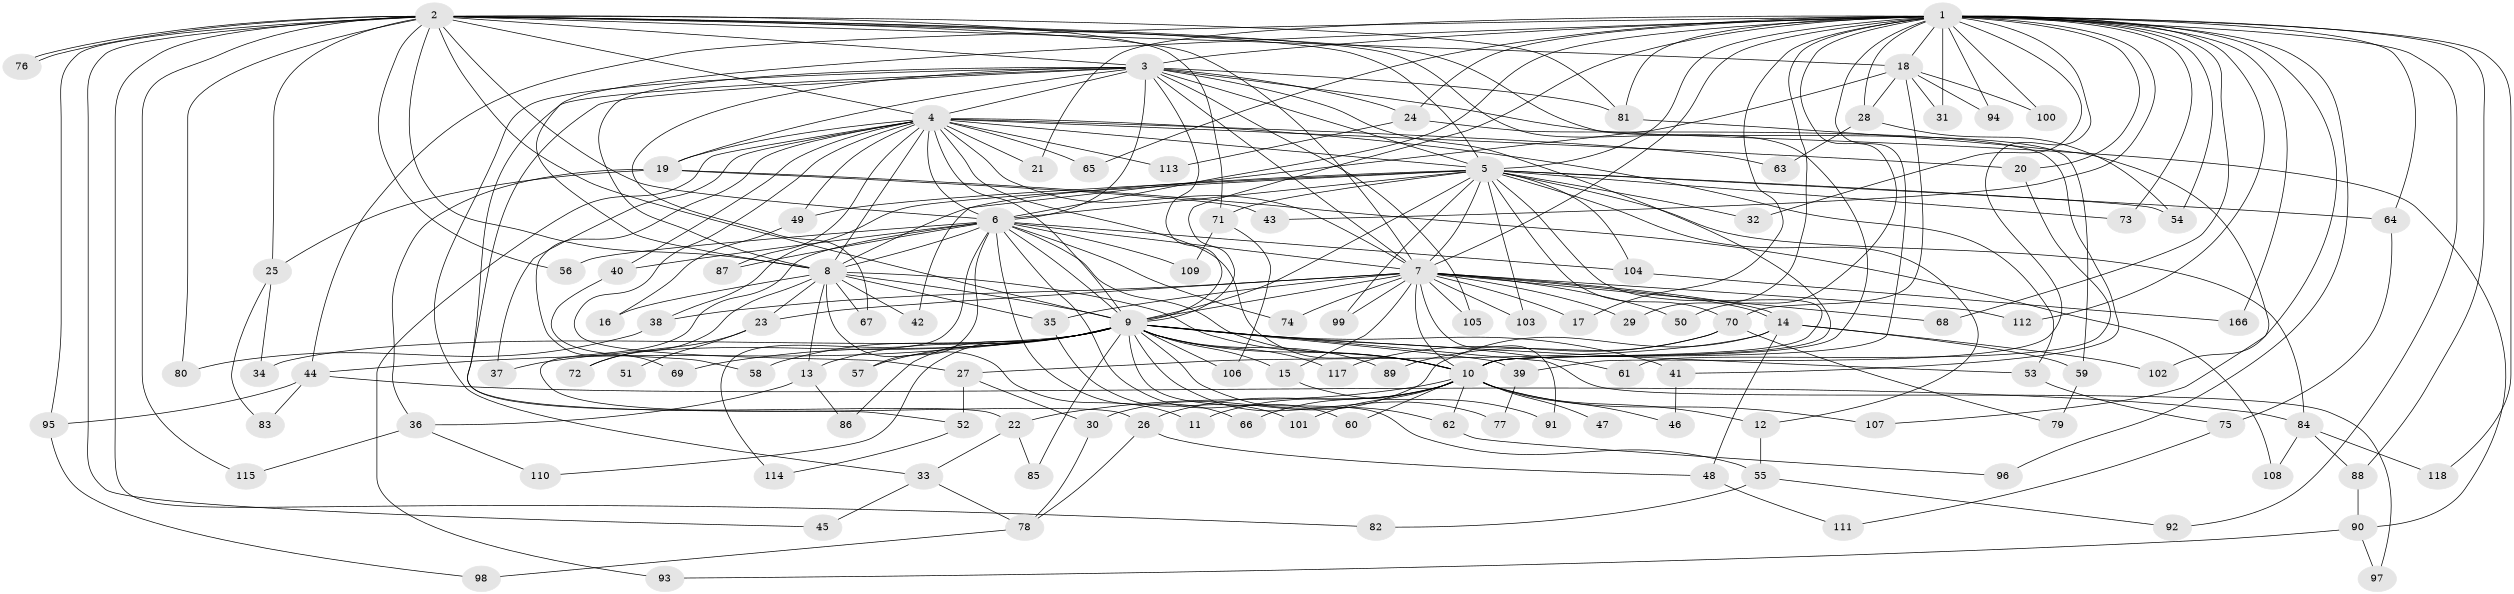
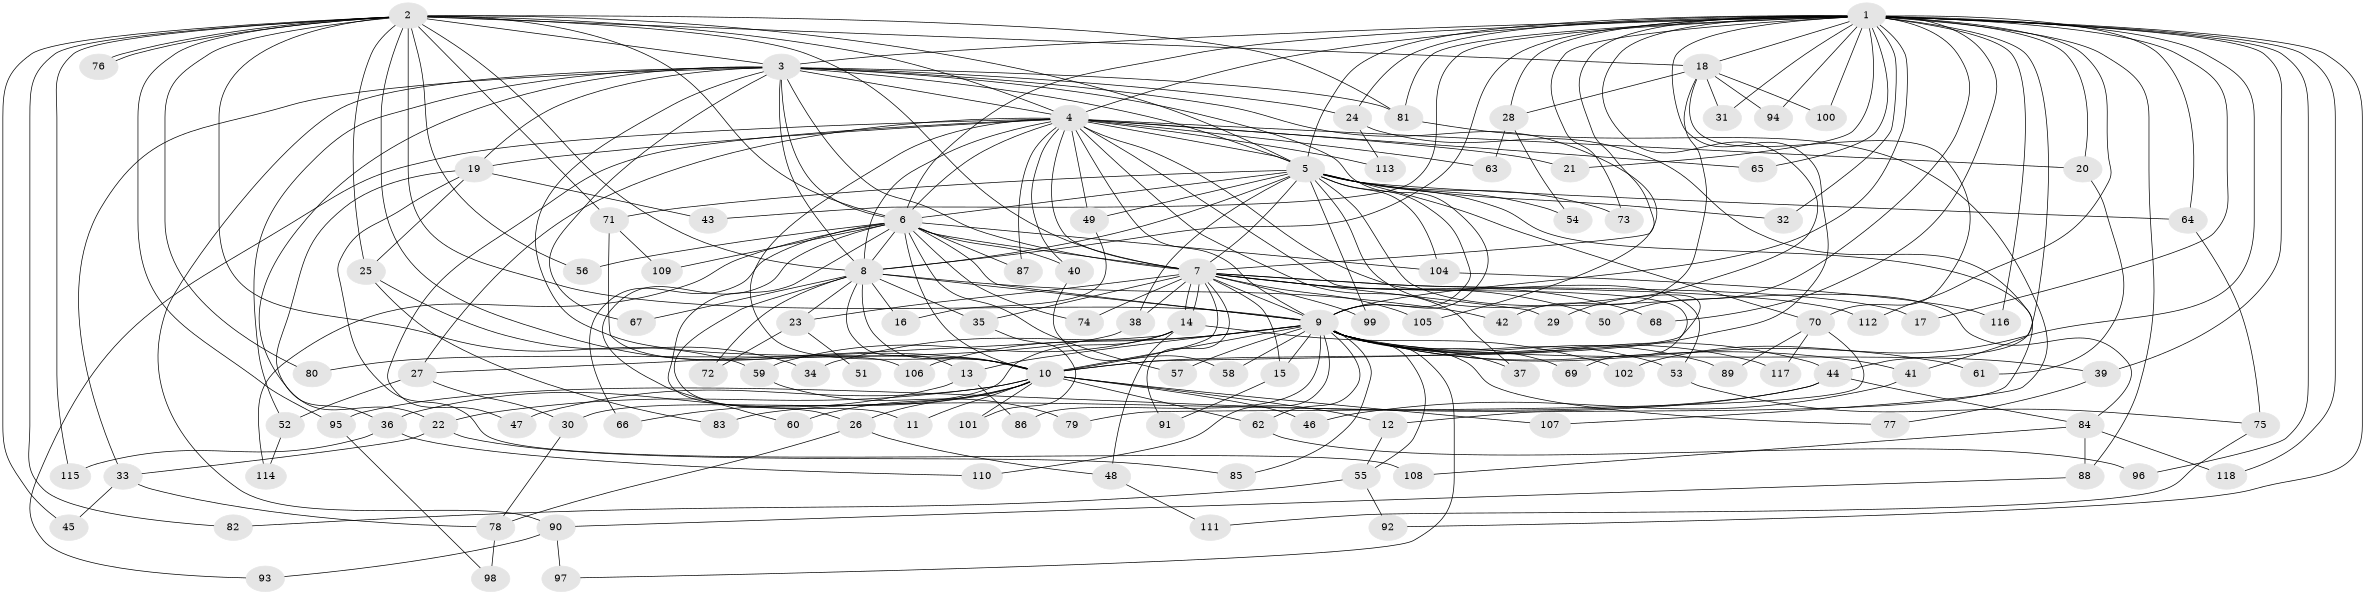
  graph {
    node [color=gray90 style=filled]
    1
    3
    4
    5
    6
    7
    8
    9
    10
    17
    18
    20
    21
    24
    28
    29
    31
    32
    39
    43
    44
    50
    64
    65
    68
    73
    88
    92
    94
    96
    100
    102
    112
-   116 [label=166]
+   116
    118
    81
    2
    25
    45
    56
    59
    71
    76
    80
    82
    95
    115
    19
    22
    33
    52
    67
    90
    105
    27
    37
    40
    47
    49
    53
    63
    69
    87
    93
    113
    12
    38
    54
    70
    84
    99
-   103
    104
    26
    57
    60
    66
    74
    109
    114
    14
    15
    23
    35
    91
    16
    11
    13
    42
    72
    34
    41
    55
    58
    61
    62
    77
    85
    86
    89
    97
    106
    110
    117
    46
    101
    107
    83
    75
    79
    98
    36
    108
    78
    30
    48
    51
    111
    1 -- 3
-   1 -- 54
+   1 -- 4
    1 -- 5
    1 -- 6
    1 -- 7
    1 -- 8
    1 -- 9
    1 -- 10
    1 -- 17
    1 -- 18
    1 -- 20
    1 -- 21
    1 -- 24
    1 -- 28
    1 -- 29
    1 -- 31
    1 -- 32
    1 -- 39
    1 -- 43
    1 -- 44
    1 -- 50
    1 -- 64
    1 -- 65
    1 -- 68
    1 -- 73
    1 -- 88
    1 -- 92
    1 -- 94
    1 -- 96
    1 -- 100
    1 -- 102
    1 -- 112
    1 -- 116
    1 -- 118
    1 -- 81
    3 -- 4
    3 -- 5
    3 -- 6
    3 -- 7
    3 -- 8
    3 -- 9
    3 -- 10
    3 -- 24
    3 -- 81
    3 -- 19
    3 -- 22
    3 -- 33
    3 -- 52
    3 -- 67
    3 -- 90
    3 -- 105
    4 -- 5
    4 -- 6
    4 -- 7
    4 -- 8
    4 -- 9
    4 -- 10
    4 -- 20
    4 -- 21
    4 -- 65
    4 -- 19
    4 -- 27
    4 -- 37
    4 -- 40
+   4 -- 47
    4 -- 49
    4 -- 53
    4 -- 63
    4 -- 69
    4 -- 87
    4 -- 93
    4 -- 113
    5 -- 6
    5 -- 7
    5 -- 8
    5 -- 9
    5 -- 10
    5 -- 32
    5 -- 64
    5 -- 73
    5 -- 71
    5 -- 49
    5 -- 12
    5 -- 38
    5 -- 54
    5 -- 70
    5 -- 84
    5 -- 99
-   5 -- 103
    5 -- 104
    6 -- 7
    6 -- 8
    6 -- 9
    6 -- 10
    6 -- 56
    6 -- 40
    6 -- 87
    6 -- 104
    6 -- 26
    6 -- 57
    6 -- 60
    6 -- 66
    6 -- 74
    6 -- 109
    6 -- 114
    7 -- 9
    7 -- 10
    7 -- 17
    7 -- 29
    7 -- 50
    7 -- 68
    7 -- 112
    7 -- 105
    7 -- 38
    7 -- 99
-   7 -- 103
    7 -- 74
    7 -- 14
    7 -- 14
    7 -- 15
    7 -- 23
    7 -- 35
    7 -- 91
    8 -- 9
    8 -- 10
    8 -- 67
    8 -- 23
    8 -- 35
    8 -- 16
    8 -- 11
    8 -- 13
    8 -- 42
    8 -- 72
    9 -- 10
    9 -- 39
    9 -- 44
    9 -- 37
    9 -- 53
    9 -- 69
    9 -- 57
    9 -- 15
    9 -- 13
    9 -- 34
    9 -- 41
    9 -- 55
    9 -- 58
    9 -- 61
    9 -- 62
    9 -- 77
    9 -- 85
    9 -- 86
    9 -- 89
    9 -- 97
    9 -- 106
    9 -- 110
    9 -- 117
    10 -- 22
    10 -- 47
    10 -- 12
    10 -- 26
    10 -- 60
    10 -- 66
    10 -- 11
    10 -- 62
    10 -- 46
    10 -- 101
    10 -- 107
    18 -- 28
    18 -- 31
    18 -- 94
    18 -- 100
    18 -- 70
    18 -- 42
    20 -- 61
    24 -- 113
    24 -- 41
    28 -- 63
    28 -- 54
    39 -- 77
    44 -- 95
    44 -- 84
    44 -- 83
    64 -- 75
    88 -- 90
    81 -- 107
    2 -- 3
    2 -- 4
    2 -- 5
    2 -- 6
    2 -- 7
    2 -- 8
    2 -- 9
    2 -- 10
    2 -- 18
    2 -- 81
    2 -- 25
    2 -- 45
    2 -- 56
    2 -- 59
    2 -- 71
    2 -- 76
    2 -- 76
    2 -- 80
    2 -- 82
    2 -- 95
    2 -- 115
    25 -- 34
    25 -- 83
    59 -- 79
    71 -- 109
    71 -- 106
    95 -- 98
    19 -- 43
    19 -- 25
    19 -- 36
    19 -- 108
    22 -- 33
    22 -- 85
    33 -- 45
    33 -- 78
    52 -- 114
    90 -- 93
    90 -- 97
    27 -- 52
    27 -- 30
    40 -- 58
    49 -- 16
    53 -- 75
    12 -- 55
    38 -- 80
    70 -- 89
    70 -- 117
    70 -- 79
    84 -- 88
    84 -- 118
    84 -- 108
    104 -- 116
    26 -- 78
    26 -- 48
    14 -- 102
    14 -- 59
    14 -- 27
    14 -- 30
    14 -- 48
    15 -- 91
    23 -- 72
    23 -- 51
    35 -- 101
    13 -- 86
    13 -- 36
    41 -- 46
    55 -- 92
    55 -- 82
    62 -- 96
    75 -- 111
    36 -- 115
    36 -- 110
    78 -- 98
    30 -- 78
    48 -- 111
  }
